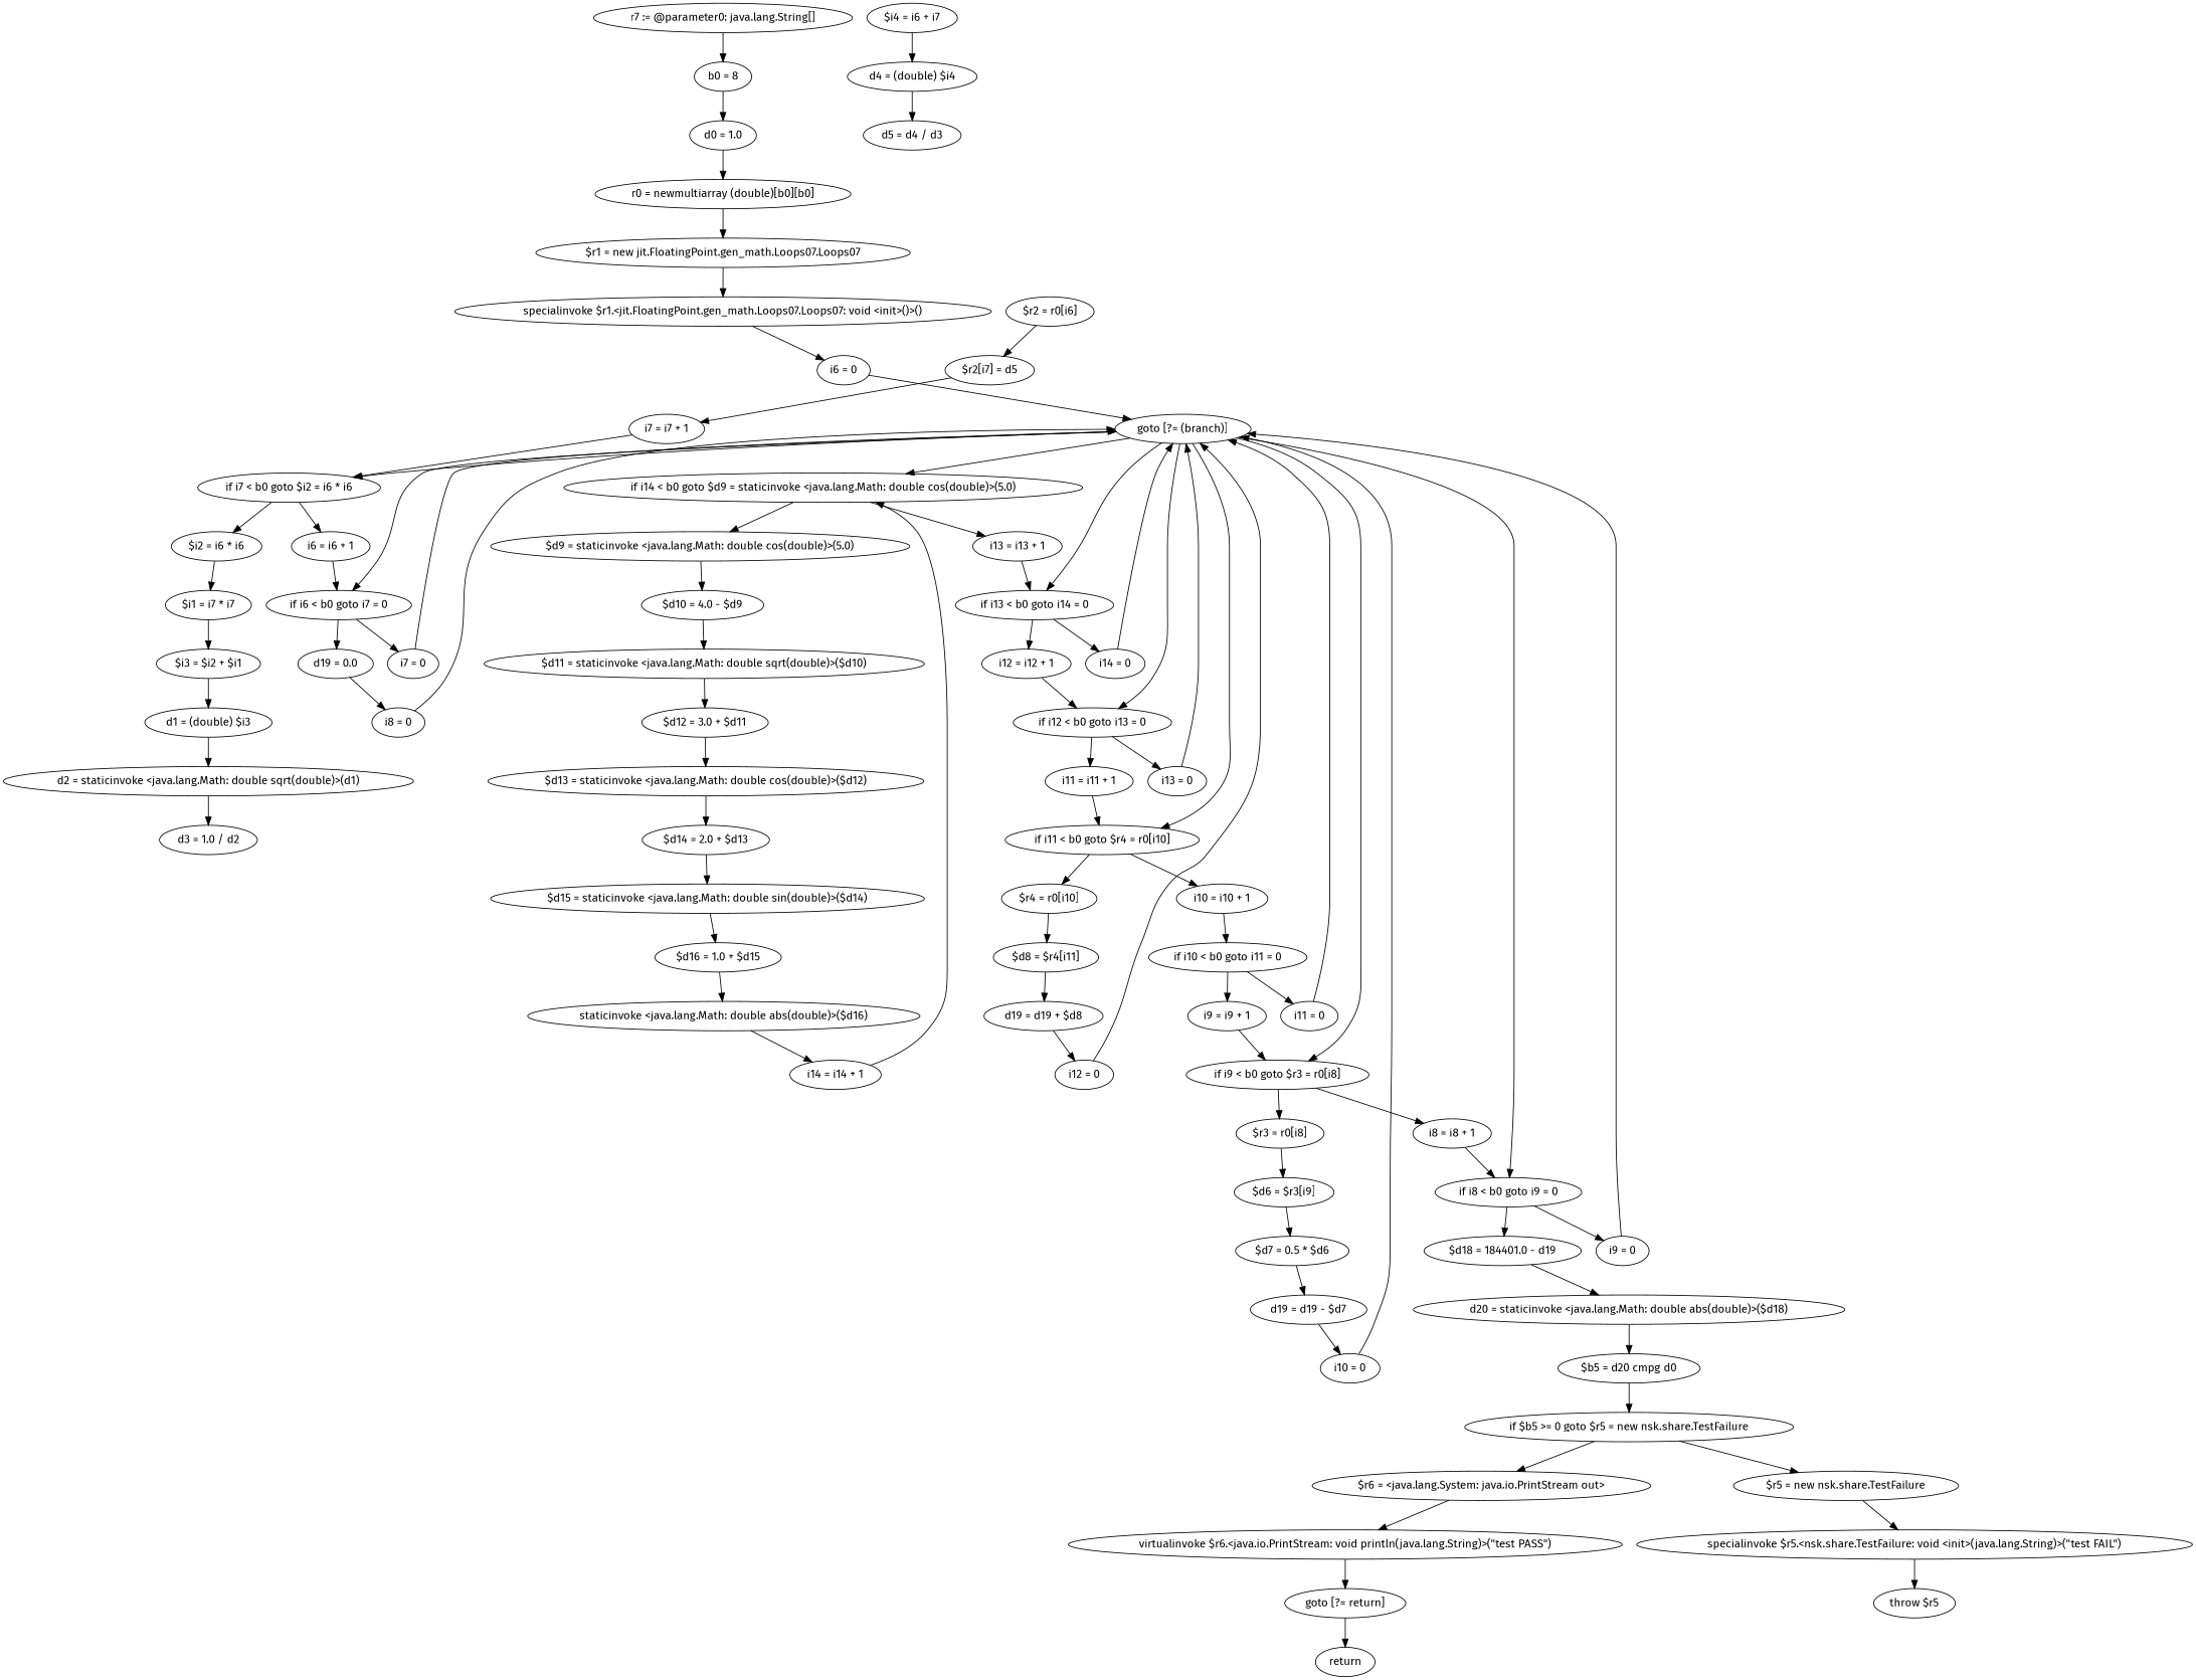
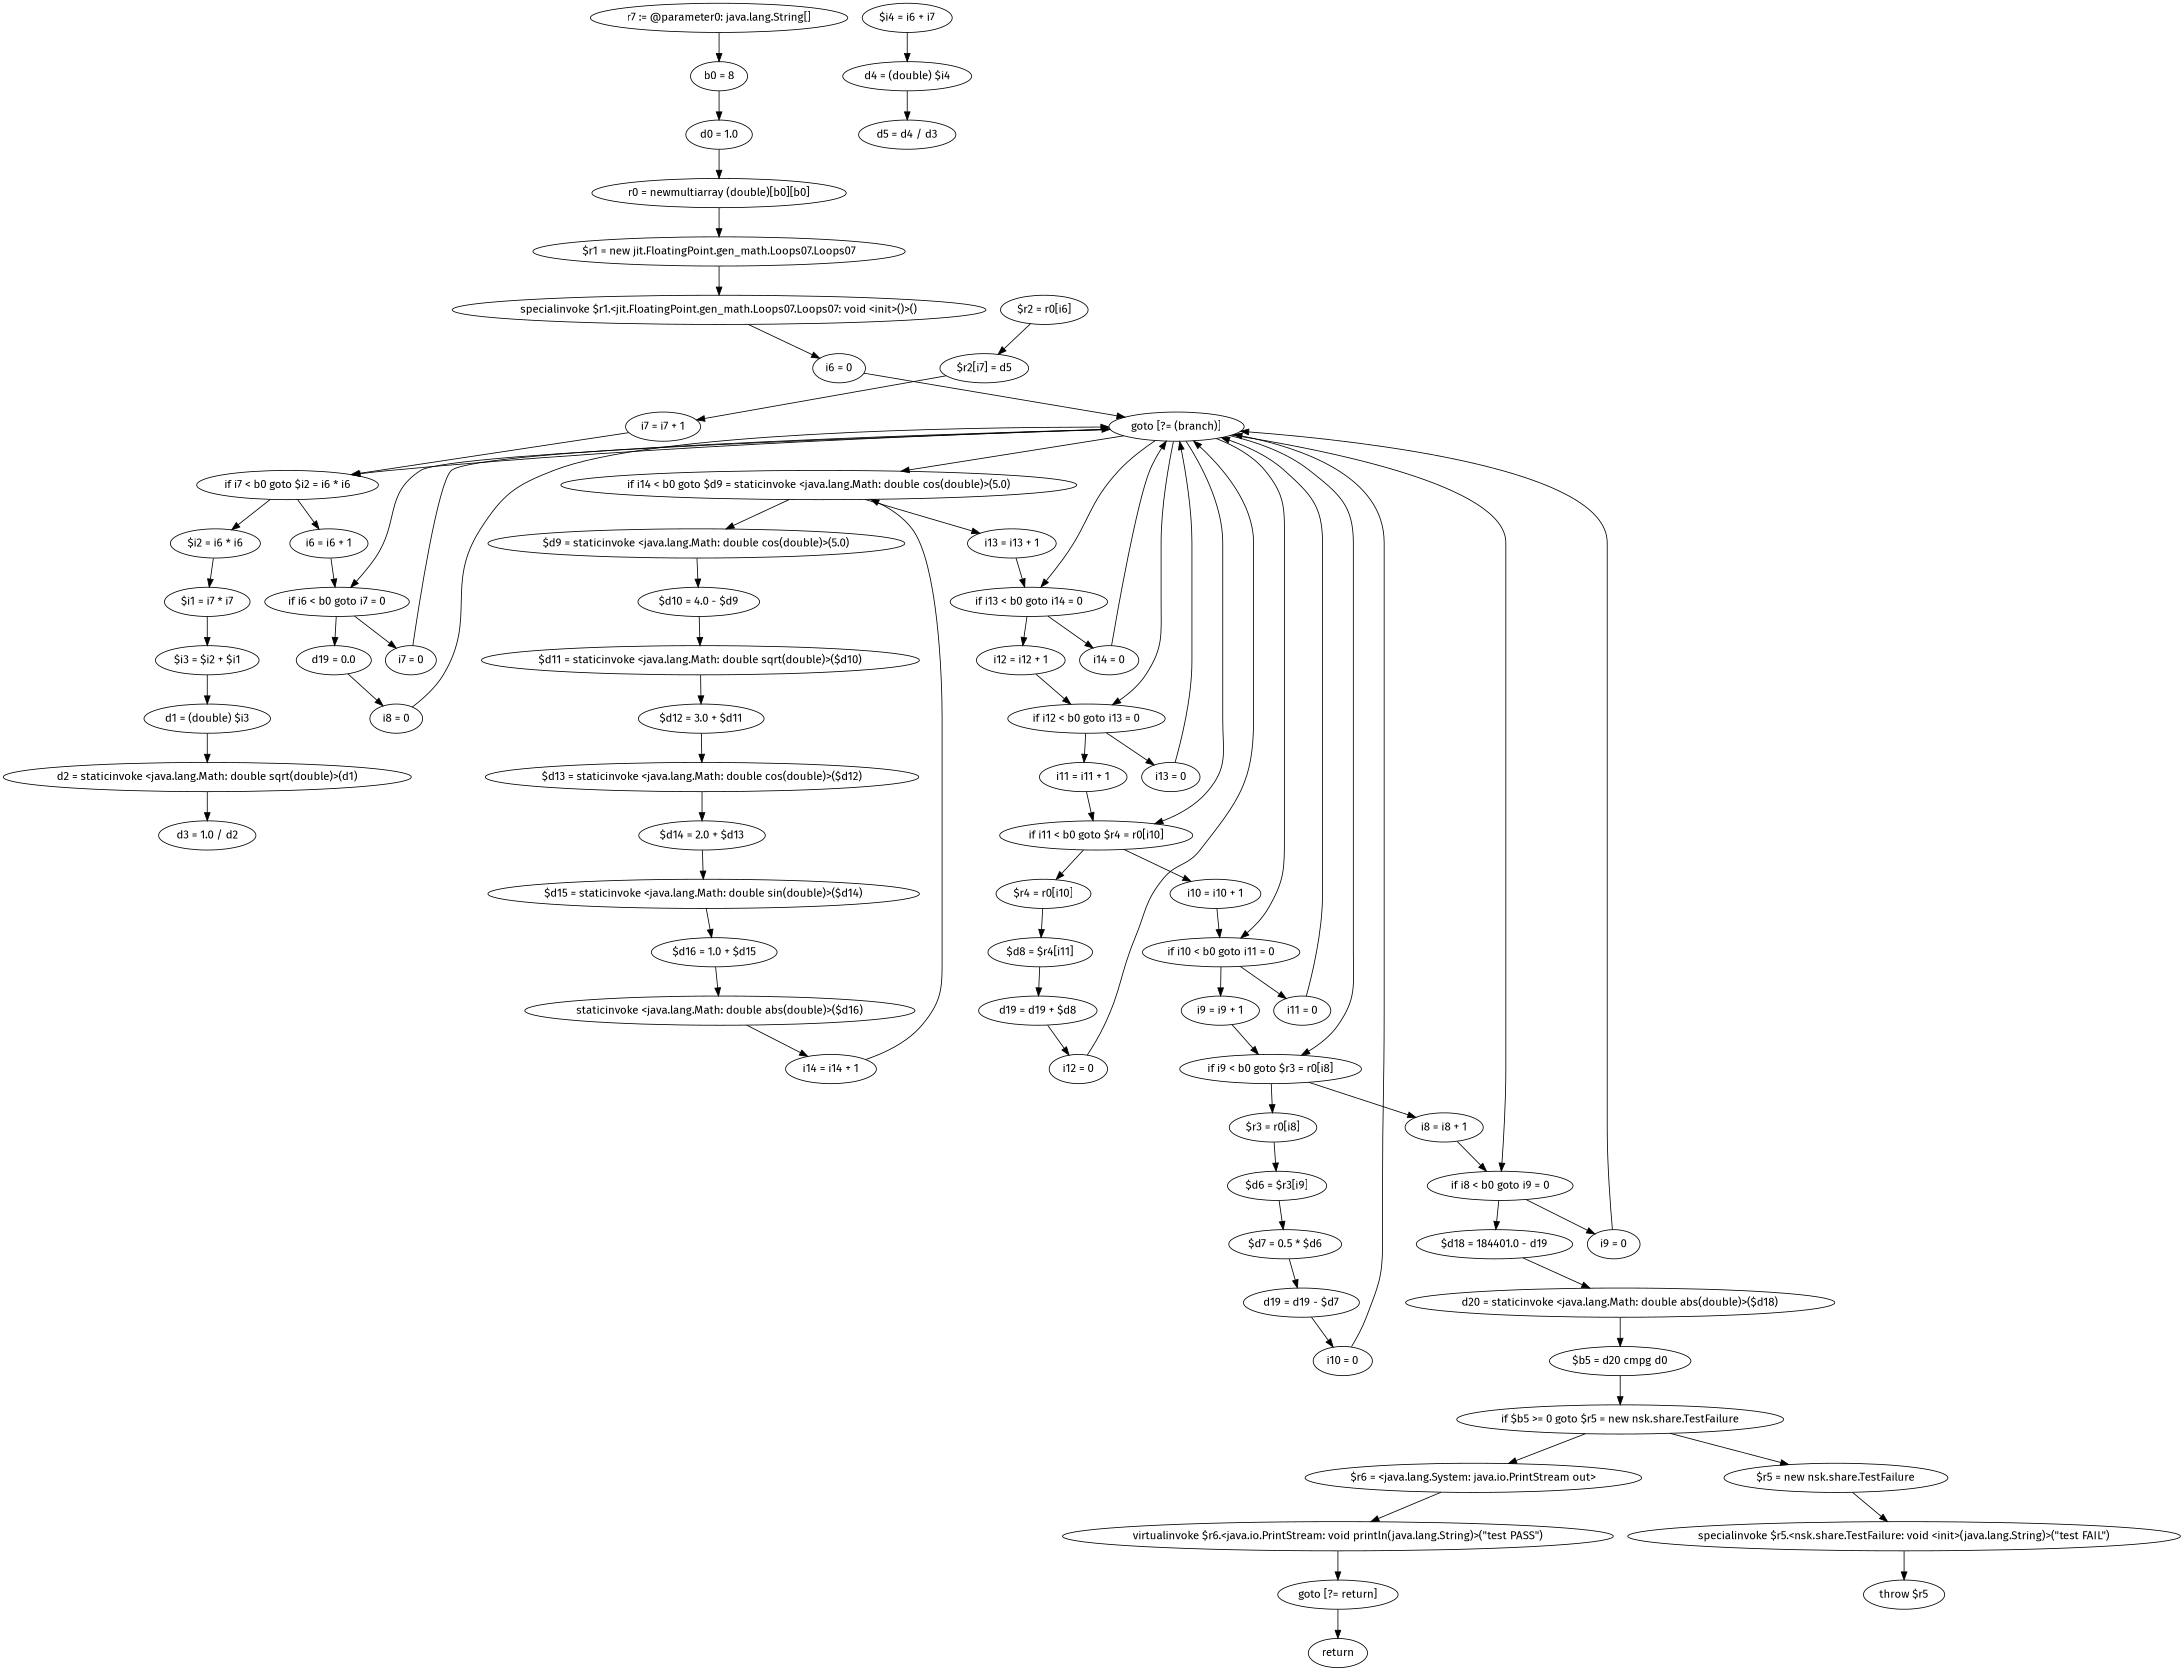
  digraph {
    fontname="Fira Sans"
    node [fontname="Fira Sans"]
    edge [fontname="Fira Sans"]
    "r7 := @parameter0: java.lang.String[]"
    "b0 = 8"
    "d0 = 1.0"
    "r0 = newmultiarray (double)[b0][b0]"
    "$r1 = new jit.FloatingPoint.gen_math.Loops07.Loops07"
    "specialinvoke $r1.<jit.FloatingPoint.gen_math.Loops07.Loops07: void <init>()>()"
    "i6 = 0"
    "goto [?= (branch)]"
    "if i7 < b0 goto $i2 = i6 * i6"
    "if i6 < b0 goto i7 = 0"
    "if i14 < b0 goto $d9 = staticinvoke <java.lang.Math: double cos(double)>(5.0)"
    "if i13 < b0 goto i14 = 0"
    "if i12 < b0 goto i13 = 0"
    "if i11 < b0 goto $r4 = r0[i10]"
    "if i10 < b0 goto i11 = 0"
    "if i9 < b0 goto $r3 = r0[i8]"
    "if i8 < b0 goto i9 = 0"
    "$i2 = i6 * i6"
    "i6 = i6 + 1"
    "i7 = 0"
    "d19 = 0.0"
    "$d9 = staticinvoke <java.lang.Math: double cos(double)>(5.0)"
    "i13 = i13 + 1"
    "i14 = 0"
    "i12 = i12 + 1"
    "i13 = 0"
    "i11 = i11 + 1"
    "$r4 = r0[i10]"
    "i10 = i10 + 1"
    "i11 = 0"
    "i9 = i9 + 1"
    "$r3 = r0[i8]"
    "i8 = i8 + 1"
    "i9 = 0"
    "$d18 = 184401.0 - d19"
    "$i1 = i7 * i7"
    "$i3 = $i2 + $i1"
    "d1 = (double) $i3"
    "d2 = staticinvoke <java.lang.Math: double sqrt(double)>(d1)"
    "d3 = 1.0 / d2"
    "$i4 = i6 + i7"
    "d4 = (double) $i4"
    "d5 = d4 / d3"
    "$r2 = r0[i6]"
    "$r2[i7] = d5"
    "i7 = i7 + 1"
    "i8 = 0"
    "$d6 = $r3[i9]"
    "$d7 = 0.5 * $d6"
    "d19 = d19 - $d7"
    "i10 = 0"
    "$d8 = $r4[i11]"
    "d19 = d19 + $d8"
    "i12 = 0"
    "$d10 = 4.0 - $d9"
    "$d11 = staticinvoke <java.lang.Math: double sqrt(double)>($d10)"
    "$d12 = 3.0 + $d11"
    "$d13 = staticinvoke <java.lang.Math: double cos(double)>($d12)"
    "$d14 = 2.0 + $d13"
    "$d15 = staticinvoke <java.lang.Math: double sin(double)>($d14)"
    "$d16 = 1.0 + $d15"
    "staticinvoke <java.lang.Math: double abs(double)>($d16)"
    "i14 = i14 + 1"
    "d20 = staticinvoke <java.lang.Math: double abs(double)>($d18)"
    "$b5 = d20 cmpg d0"
    "if $b5 >= 0 goto $r5 = new nsk.share.TestFailure"
    "$r6 = <java.lang.System: java.io.PrintStream out>"
    "$r5 = new nsk.share.TestFailure"
    "virtualinvoke $r6.<java.io.PrintStream: void println(java.lang.String)>(\"test PASS\")"
    "specialinvoke $r5.<nsk.share.TestFailure: void <init>(java.lang.String)>(\"test FAIL\")"
    "goto [?= return]"
    return
    "throw $r5"
    "r7 := @parameter0: java.lang.String[]" -> "b0 = 8"
    "b0 = 8" -> "d0 = 1.0"
    "d0 = 1.0" -> "r0 = newmultiarray (double)[b0][b0]"
    "r0 = newmultiarray (double)[b0][b0]" -> "$r1 = new jit.FloatingPoint.gen_math.Loops07.Loops07"
    "$r1 = new jit.FloatingPoint.gen_math.Loops07.Loops07" -> "specialinvoke $r1.<jit.FloatingPoint.gen_math.Loops07.Loops07: void <init>()>()"
    "specialinvoke $r1.<jit.FloatingPoint.gen_math.Loops07.Loops07: void <init>()>()" -> "i6 = 0"
    "i6 = 0" -> "goto [?= (branch)]"
    "goto [?= (branch)]" -> "if i7 < b0 goto $i2 = i6 * i6"
    "goto [?= (branch)]" -> "if i6 < b0 goto i7 = 0"
    "goto [?= (branch)]" -> "if i14 < b0 goto $d9 = staticinvoke <java.lang.Math: double cos(double)>(5.0)"
    "goto [?= (branch)]" -> "if i13 < b0 goto i14 = 0"
    "goto [?= (branch)]" -> "if i12 < b0 goto i13 = 0"
    "goto [?= (branch)]" -> "if i11 < b0 goto $r4 = r0[i10]"
+   "goto [?= (branch)]" -> "if i10 < b0 goto i11 = 0"
    "goto [?= (branch)]" -> "if i9 < b0 goto $r3 = r0[i8]"
    "goto [?= (branch)]" -> "if i8 < b0 goto i9 = 0"
    "if i7 < b0 goto $i2 = i6 * i6" -> "$i2 = i6 * i6"
    "if i7 < b0 goto $i2 = i6 * i6" -> "i6 = i6 + 1"
    "if i6 < b0 goto i7 = 0" -> "i7 = 0"
    "if i6 < b0 goto i7 = 0" -> "d19 = 0.0"
    "if i14 < b0 goto $d9 = staticinvoke <java.lang.Math: double cos(double)>(5.0)" -> "$d9 = staticinvoke <java.lang.Math: double cos(double)>(5.0)"
    "if i14 < b0 goto $d9 = staticinvoke <java.lang.Math: double cos(double)>(5.0)" -> "i13 = i13 + 1"
    "if i13 < b0 goto i14 = 0" -> "i14 = 0"
    "if i13 < b0 goto i14 = 0" -> "i12 = i12 + 1"
    "if i12 < b0 goto i13 = 0" -> "i13 = 0"
    "if i12 < b0 goto i13 = 0" -> "i11 = i11 + 1"
    "if i11 < b0 goto $r4 = r0[i10]" -> "$r4 = r0[i10]"
    "if i11 < b0 goto $r4 = r0[i10]" -> "i10 = i10 + 1"
    "if i10 < b0 goto i11 = 0" -> "i11 = 0"
    "if i10 < b0 goto i11 = 0" -> "i9 = i9 + 1"
    "if i9 < b0 goto $r3 = r0[i8]" -> "$r3 = r0[i8]"
    "if i9 < b0 goto $r3 = r0[i8]" -> "i8 = i8 + 1"
    "if i8 < b0 goto i9 = 0" -> "i9 = 0"
    "if i8 < b0 goto i9 = 0" -> "$d18 = 184401.0 - d19"
    "$i2 = i6 * i6" -> "$i1 = i7 * i7"
    "i6 = i6 + 1" -> "if i6 < b0 goto i7 = 0"
    "i7 = 0" -> "goto [?= (branch)]"
    "d19 = 0.0" -> "i8 = 0"
    "$d9 = staticinvoke <java.lang.Math: double cos(double)>(5.0)" -> "$d10 = 4.0 - $d9"
    "i13 = i13 + 1" -> "if i13 < b0 goto i14 = 0"
    "i14 = 0" -> "goto [?= (branch)]"
    "i12 = i12 + 1" -> "if i12 < b0 goto i13 = 0"
    "i13 = 0" -> "goto [?= (branch)]"
    "i11 = i11 + 1" -> "if i11 < b0 goto $r4 = r0[i10]"
    "$r4 = r0[i10]" -> "$d8 = $r4[i11]"
    "i10 = i10 + 1" -> "if i10 < b0 goto i11 = 0"
    "i11 = 0" -> "goto [?= (branch)]"
    "i9 = i9 + 1" -> "if i9 < b0 goto $r3 = r0[i8]"
    "$r3 = r0[i8]" -> "$d6 = $r3[i9]"
    "i8 = i8 + 1" -> "if i8 < b0 goto i9 = 0"
    "i9 = 0" -> "goto [?= (branch)]"
    "$d18 = 184401.0 - d19" -> "d20 = staticinvoke <java.lang.Math: double abs(double)>($d18)"
    "$i1 = i7 * i7" -> "$i3 = $i2 + $i1"
    "$i3 = $i2 + $i1" -> "d1 = (double) $i3"
    "d1 = (double) $i3" -> "d2 = staticinvoke <java.lang.Math: double sqrt(double)>(d1)"
    "d2 = staticinvoke <java.lang.Math: double sqrt(double)>(d1)" -> "d3 = 1.0 / d2"
    "$i4 = i6 + i7" -> "d4 = (double) $i4"
    "d4 = (double) $i4" -> "d5 = d4 / d3"
    "$r2 = r0[i6]" -> "$r2[i7] = d5"
    "$r2[i7] = d5" -> "i7 = i7 + 1"
    "i7 = i7 + 1" -> "if i7 < b0 goto $i2 = i6 * i6"
    "i8 = 0" -> "goto [?= (branch)]"
    "$d6 = $r3[i9]" -> "$d7 = 0.5 * $d6"
    "$d7 = 0.5 * $d6" -> "d19 = d19 - $d7"
    "d19 = d19 - $d7" -> "i10 = 0"
    "i10 = 0" -> "goto [?= (branch)]"
    "$d8 = $r4[i11]" -> "d19 = d19 + $d8"
    "d19 = d19 + $d8" -> "i12 = 0"
    "i12 = 0" -> "goto [?= (branch)]"
    "$d10 = 4.0 - $d9" -> "$d11 = staticinvoke <java.lang.Math: double sqrt(double)>($d10)"
    "$d11 = staticinvoke <java.lang.Math: double sqrt(double)>($d10)" -> "$d12 = 3.0 + $d11"
    "$d12 = 3.0 + $d11" -> "$d13 = staticinvoke <java.lang.Math: double cos(double)>($d12)"
    "$d13 = staticinvoke <java.lang.Math: double cos(double)>($d12)" -> "$d14 = 2.0 + $d13"
    "$d14 = 2.0 + $d13" -> "$d15 = staticinvoke <java.lang.Math: double sin(double)>($d14)"
    "$d15 = staticinvoke <java.lang.Math: double sin(double)>($d14)" -> "$d16 = 1.0 + $d15"
    "$d16 = 1.0 + $d15" -> "staticinvoke <java.lang.Math: double abs(double)>($d16)"
    "staticinvoke <java.lang.Math: double abs(double)>($d16)" -> "i14 = i14 + 1"
    "i14 = i14 + 1" -> "if i14 < b0 goto $d9 = staticinvoke <java.lang.Math: double cos(double)>(5.0)"
    "d20 = staticinvoke <java.lang.Math: double abs(double)>($d18)" -> "$b5 = d20 cmpg d0"
    "$b5 = d20 cmpg d0" -> "if $b5 >= 0 goto $r5 = new nsk.share.TestFailure"
    "if $b5 >= 0 goto $r5 = new nsk.share.TestFailure" -> "$r6 = <java.lang.System: java.io.PrintStream out>"
    "if $b5 >= 0 goto $r5 = new nsk.share.TestFailure" -> "$r5 = new nsk.share.TestFailure"
    "$r6 = <java.lang.System: java.io.PrintStream out>" -> "virtualinvoke $r6.<java.io.PrintStream: void println(java.lang.String)>(\"test PASS\")"
    "$r5 = new nsk.share.TestFailure" -> "specialinvoke $r5.<nsk.share.TestFailure: void <init>(java.lang.String)>(\"test FAIL\")"
    "virtualinvoke $r6.<java.io.PrintStream: void println(java.lang.String)>(\"test PASS\")" -> "goto [?= return]"
    "specialinvoke $r5.<nsk.share.TestFailure: void <init>(java.lang.String)>(\"test FAIL\")" -> "throw $r5"
    "goto [?= return]" -> return
  }
